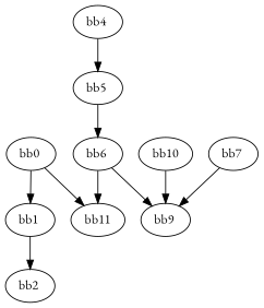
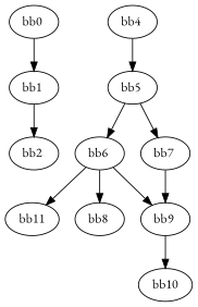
  digraph {
    fontname="EB Garamond"
    node [fontname="EB Garamond"]
    edge [fontname="EB Garamond"]
    n1 [label="bb0\l"]
    n2 [label="bb1\l"]
    n3 [label="bb11\l"]
    n4 [label="bb2\l"]
    n5 [label="bb10\l"]
    n6 [label="bb4\l"]
    n7 [label="bb5\l"]
    n8 [label="bb6\l"]
    n9 [label="bb7\l"]
+   n10 [label="bb8\l"]
    n11 [label="bb9\l"]
    n1 -> n2
-   n1 -> n3
    n2 -> n4
    n6 -> n7
    n7 -> n8
+   n7 -> n9
    n8 -> n3
+   n8 -> n10
    n8 -> n11
    n9 -> n11
-   n5 -> n11
+   n11 -> n5
  }
